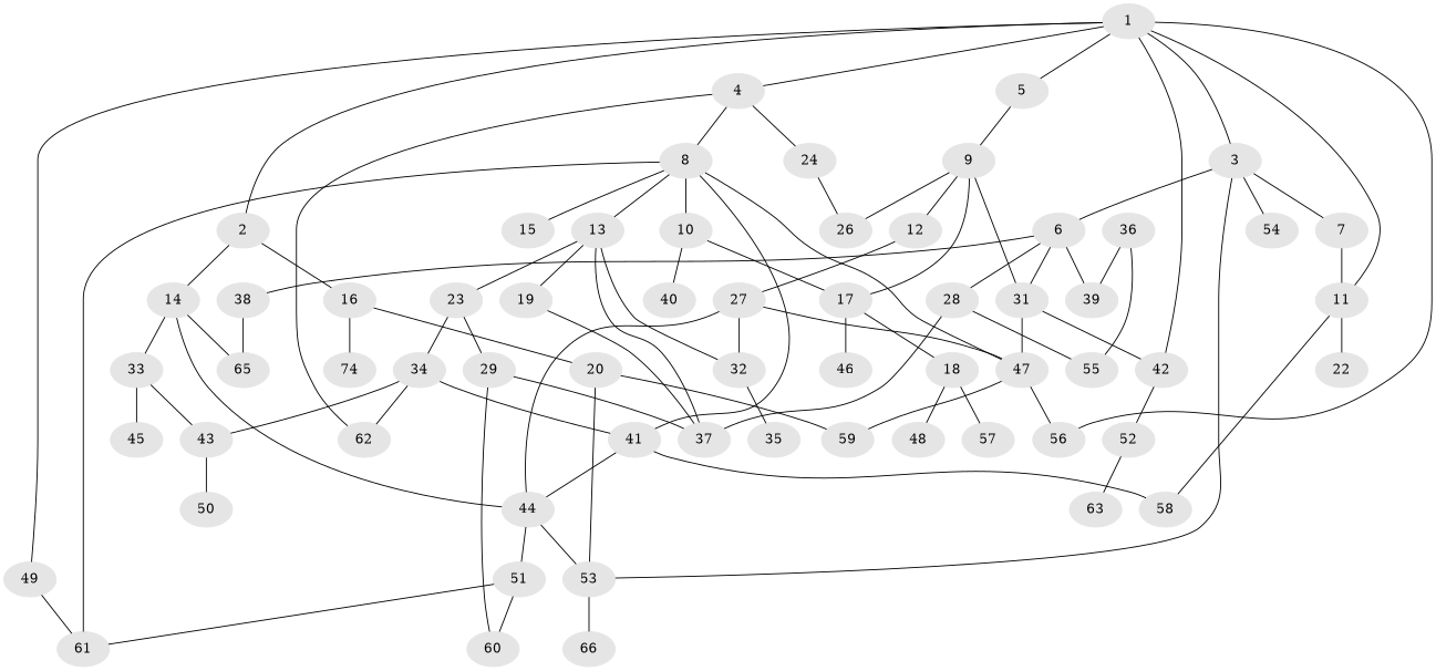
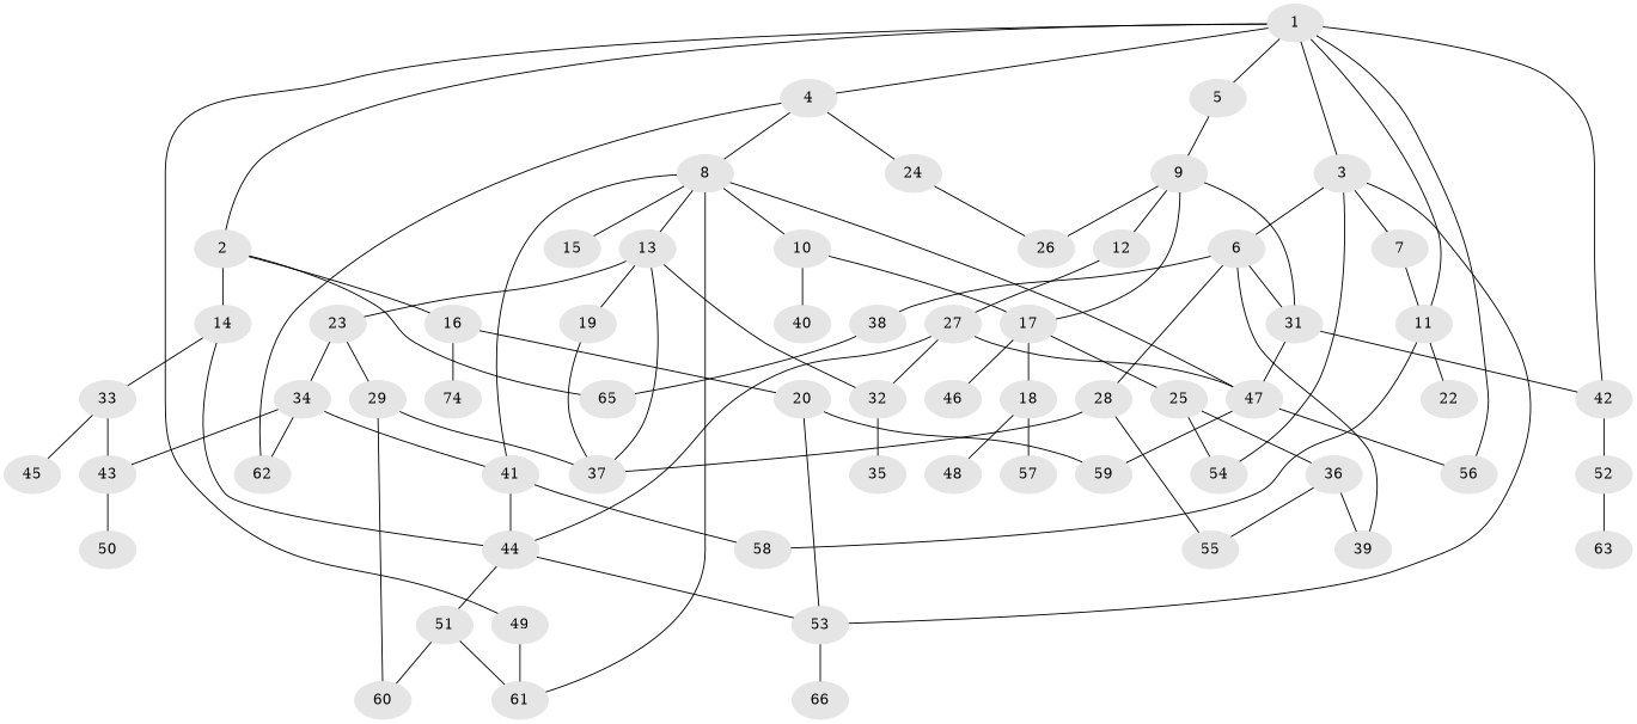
  graph {
    node [color=gray90 style=filled]
    1
    2
    3
    4
    5
    11
    42
    49
    56
    14
    16
    6
    7
    53
    54
    8
    24
    62
    9
    22
    58
    52
    61
    33
    44
    65
    20
    n28 [label=74]
    28
    31
    38
    39
    66
    10
    13
    15
    41
    47
    26
    12
    17
    37
    55
    36
    40
    19
    23
    32
    59
    27
    18
+   25
    46
    29
    34
    35
    43
    45
    51
    48
    57
    60
    50
    63
    1 -- 2
    1 -- 3
    1 -- 4
    1 -- 5
    1 -- 11
    1 -- 42
    1 -- 49
    1 -- 56
    2 -- 14
    2 -- 16
    3 -- 6
    3 -- 7
    3 -- 53
    3 -- 54
    4 -- 8
    4 -- 24
    4 -- 62
    5 -- 9
    11 -- 22
    11 -- 58
    42 -- 52
    49 -- 61
    14 -- 33
    14 -- 44
-   14 -- 65
+   2 -- 65
    16 -- 20
    16 -- n28
    6 -- 28
    6 -- 31
    6 -- 38
    6 -- 39
    7 -- 11
    53 -- 66
    8 -- 61
    8 -- 10
    8 -- 13
    8 -- 15
    8 -- 41
    8 -- 47
    24 -- 26
    9 -- 31
    9 -- 26
    9 -- 12
    9 -- 17
    52 -- 63
    33 -- 43
    33 -- 45
    44 -- 53
    44 -- 51
    20 -- 53
    20 -- 59
    28 -- 37
    28 -- 55
    31 -- 42
    31 -- 47
    38 -- 65
    10 -- 17
    10 -- 40
    13 -- 37
    13 -- 19
    13 -- 23
    13 -- 32
    41 -- 58
    41 -- 44
    47 -- 56
    47 -- 59
    12 -- 27
    17 -- 18
+   17 -- 25
    17 -- 46
    36 -- 39
    36 -- 55
    19 -- 37
    23 -- 29
    23 -- 34
    32 -- 35
    27 -- 44
    27 -- 47
    27 -- 32
    18 -- 48
    18 -- 57
+   25 -- 54
+   25 -- 36
    29 -- 37
    29 -- 60
    34 -- 62
    34 -- 41
    34 -- 43
    43 -- 50
    51 -- 61
    51 -- 60
  }
